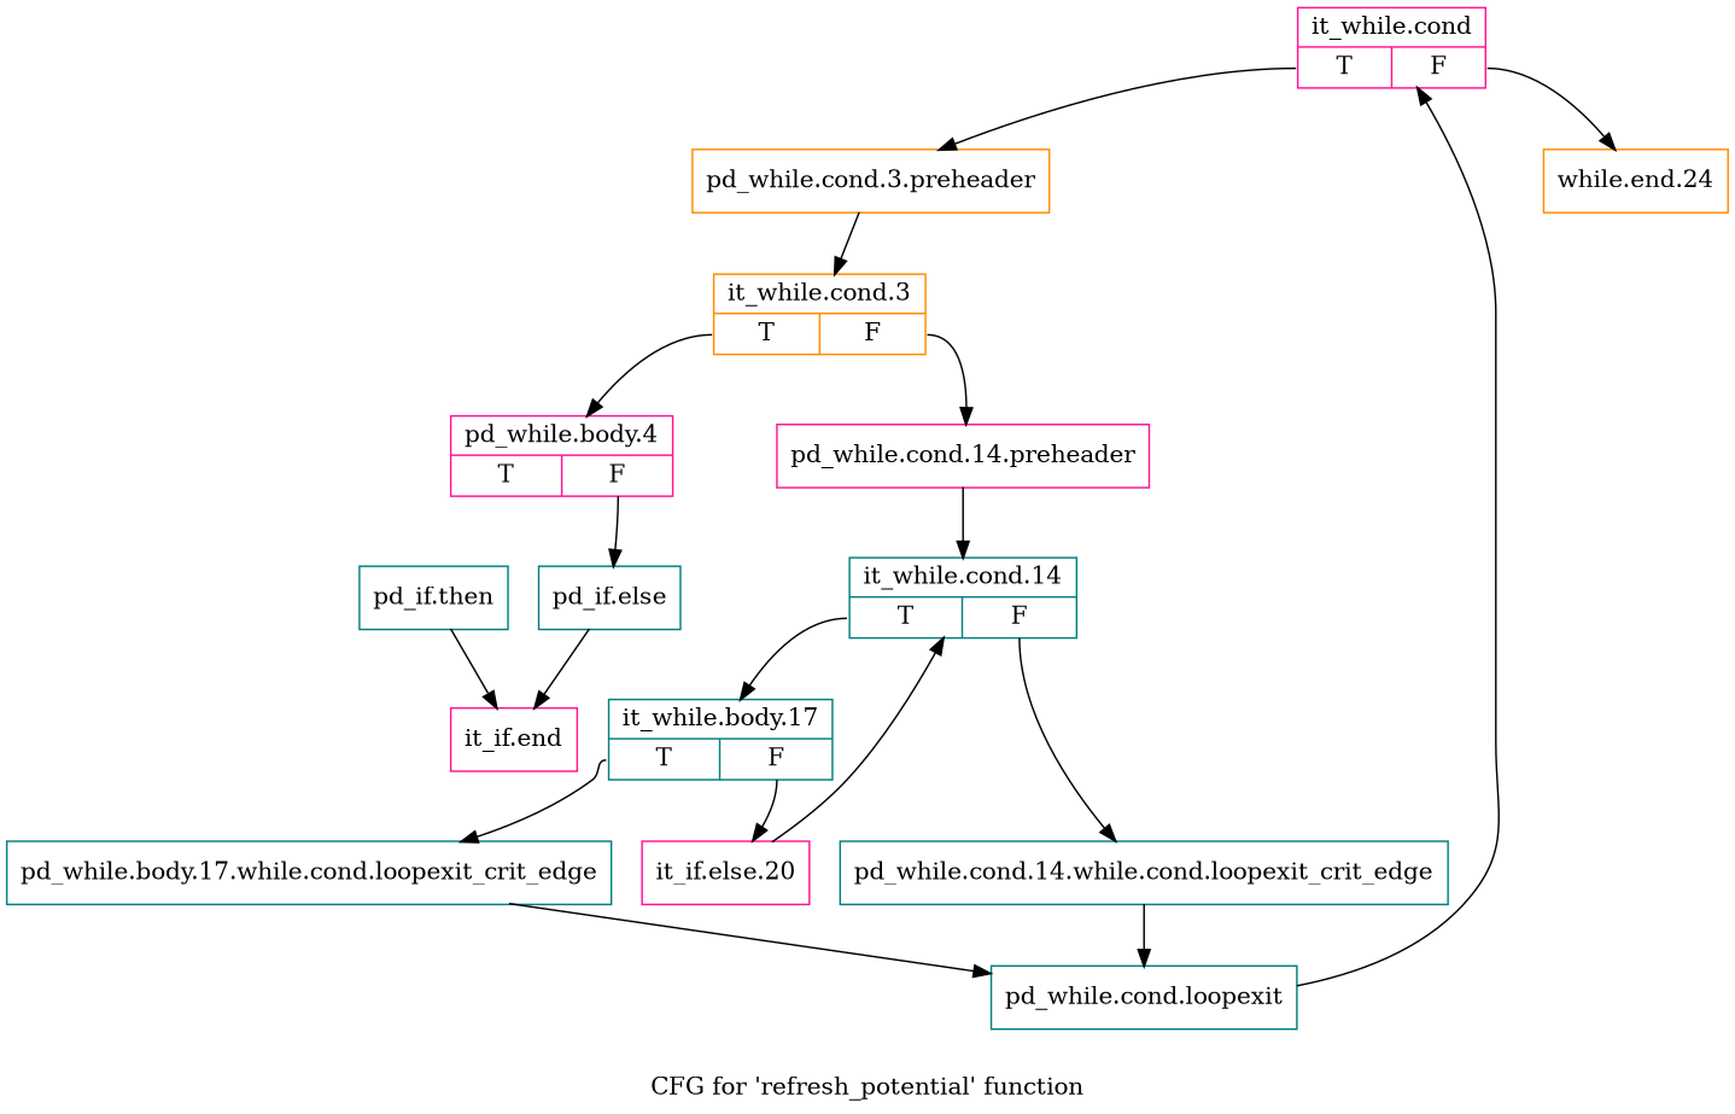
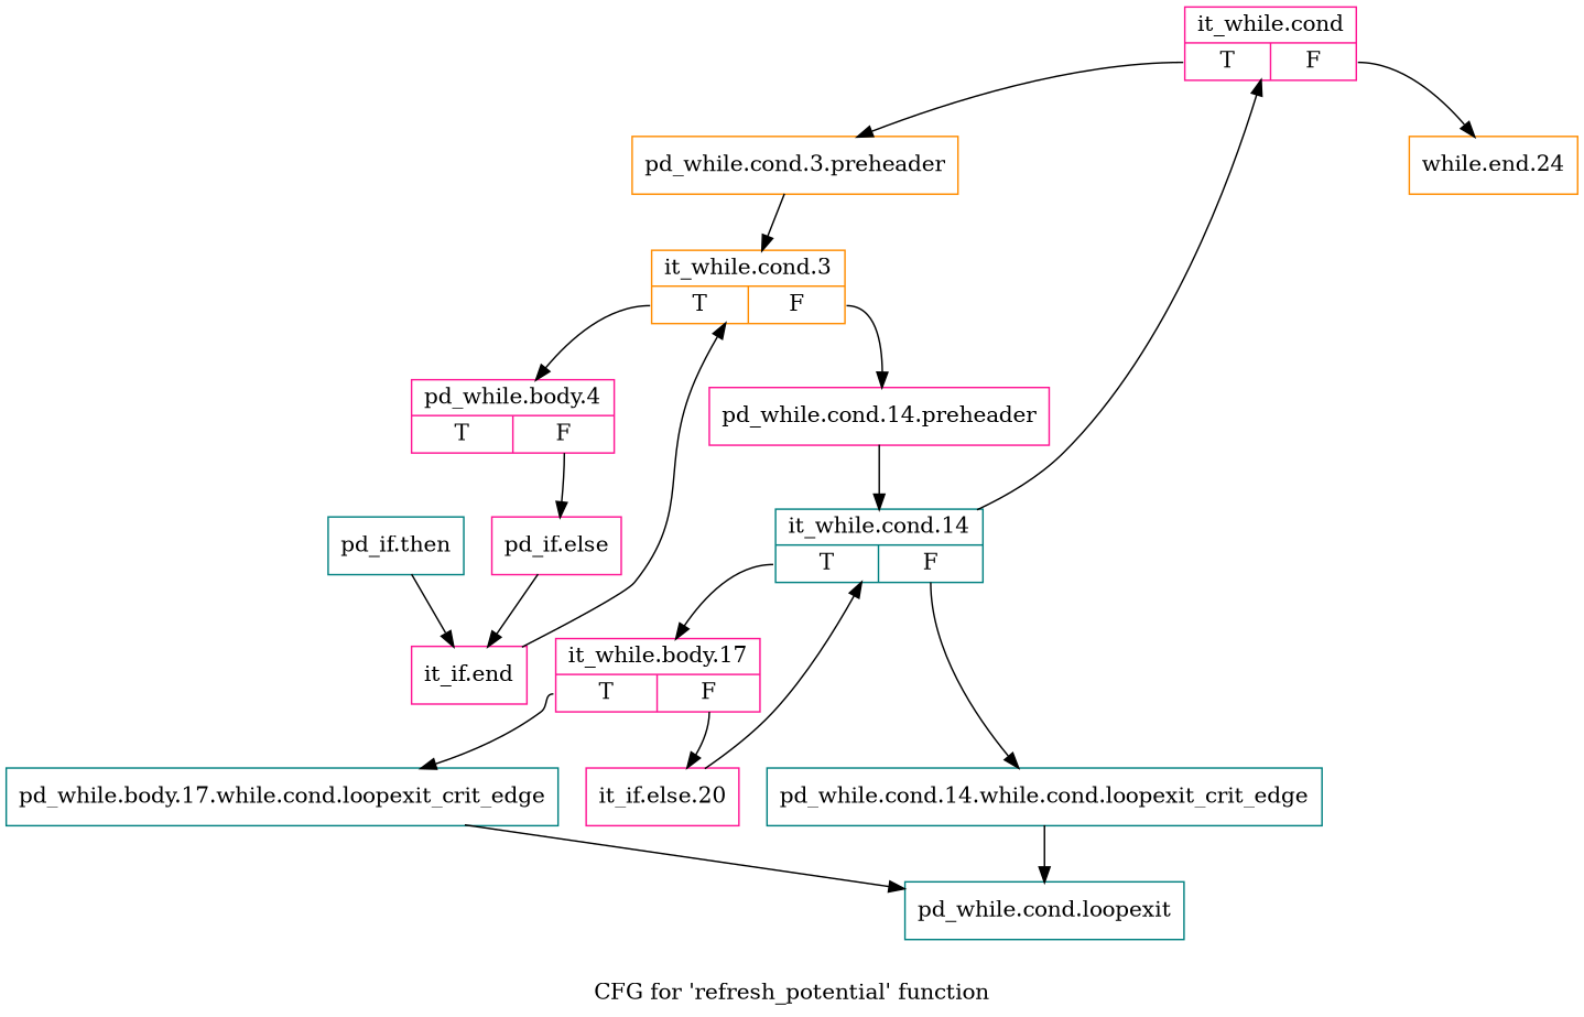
  digraph {
    label="CFG for 'refresh_potential' function"
    node [color=teal shape=record]
    n1 [color=deeppink label="{it_while.cond|{<s0>T|<s1>F}}"]
    n2 [color=darkorange label="{pd_while.cond.3.preheader}"]
    n3 [color=darkorange label="{while.end.24}"]
    n4 [color=darkorange label="{it_while.cond.3|{<s0>T|<s1>F}}"]
    n5 [label="{pd_while.cond.loopexit}"]
    n6 [color=deeppink label="{pd_while.body.4|{<s0>T|<s1>F}}"]
    n7 [color=deeppink label="{pd_while.cond.14.preheader}"]
-   n8 [label="{pd_if.else}"]
+   n8 [color=deeppink label="{pd_if.else}"]
    n9 [label="{it_while.cond.14|{<s0>T|<s1>F}}"]
    n10 [label="{pd_if.then}"]
    n11 [color=deeppink label="{it_if.end}"]
-   n12 [label="{it_while.body.17|{<s0>T|<s1>F}}"]
+   n12 [color=deeppink label="{it_while.body.17|{<s0>T|<s1>F}}"]
    n13 [label="{pd_while.cond.14.while.cond.loopexit_crit_edge}"]
    n14 [label="{pd_while.body.17.while.cond.loopexit_crit_edge}"]
    n15 [color=deeppink label="{it_if.else.20}"]
    n1 -> n2 [tailport=s0]
    n1 -> n3 [tailport=s1]
    n2 -> n4
    n4 -> n6 [tailport=s0]
    n4 -> n7 [tailport=s1]
-   n5 -> n1
+   n9 -> n1
    n6 -> n8 [tailport=s1]
    n7 -> n9
    n8 -> n11
    n9 -> n12 [tailport=s0]
    n9 -> n13 [tailport=s1]
    n10 -> n11
+   n11 -> n4
    n12 -> n14 [tailport=s0]
    n12 -> n15 [tailport=s1]
    n13 -> n5
    n14 -> n5
    n15 -> n9
  }
